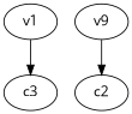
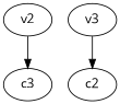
  strict digraph {
    fontname="Open Sans"
    node [fontname="Open Sans"]
    edge [fontname="Open Sans" weight=1]
-   v2 [label=v1]
+   v2
    c3
-   v3 [label=v9]
+   v3
    c2
    v2 -> c3
    v3 -> c2
  }
